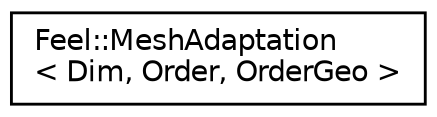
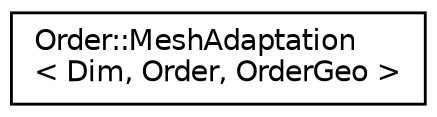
  digraph {
    rankdir=LR
-   n1 [color=black fillcolor=white fontname=Helvetica fontsize=10 height=0.2 label="Feel::MeshAdaptation\l\< Dim, Order, OrderGeo \>" shape=record style=filled width=0.4]
+   n1 [color=black fillcolor=white fontname=Helvetica fontsize=10 height=0.2 label="Order::MeshAdaptation\l\< Dim, Order, OrderGeo \>" shape=record style=filled width=0.4]
  }
